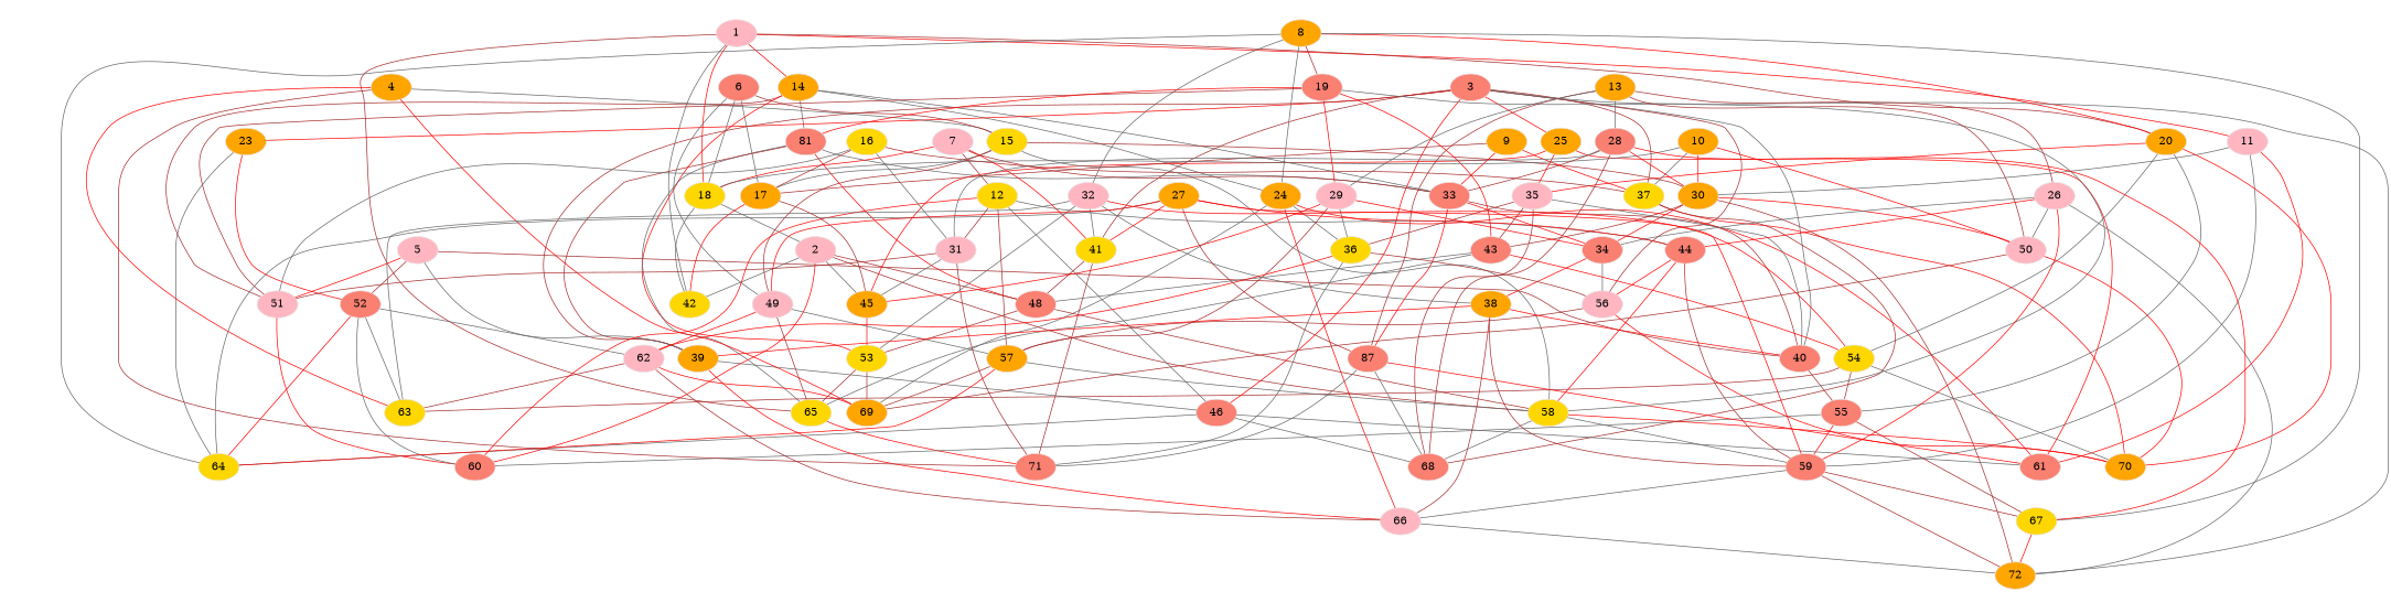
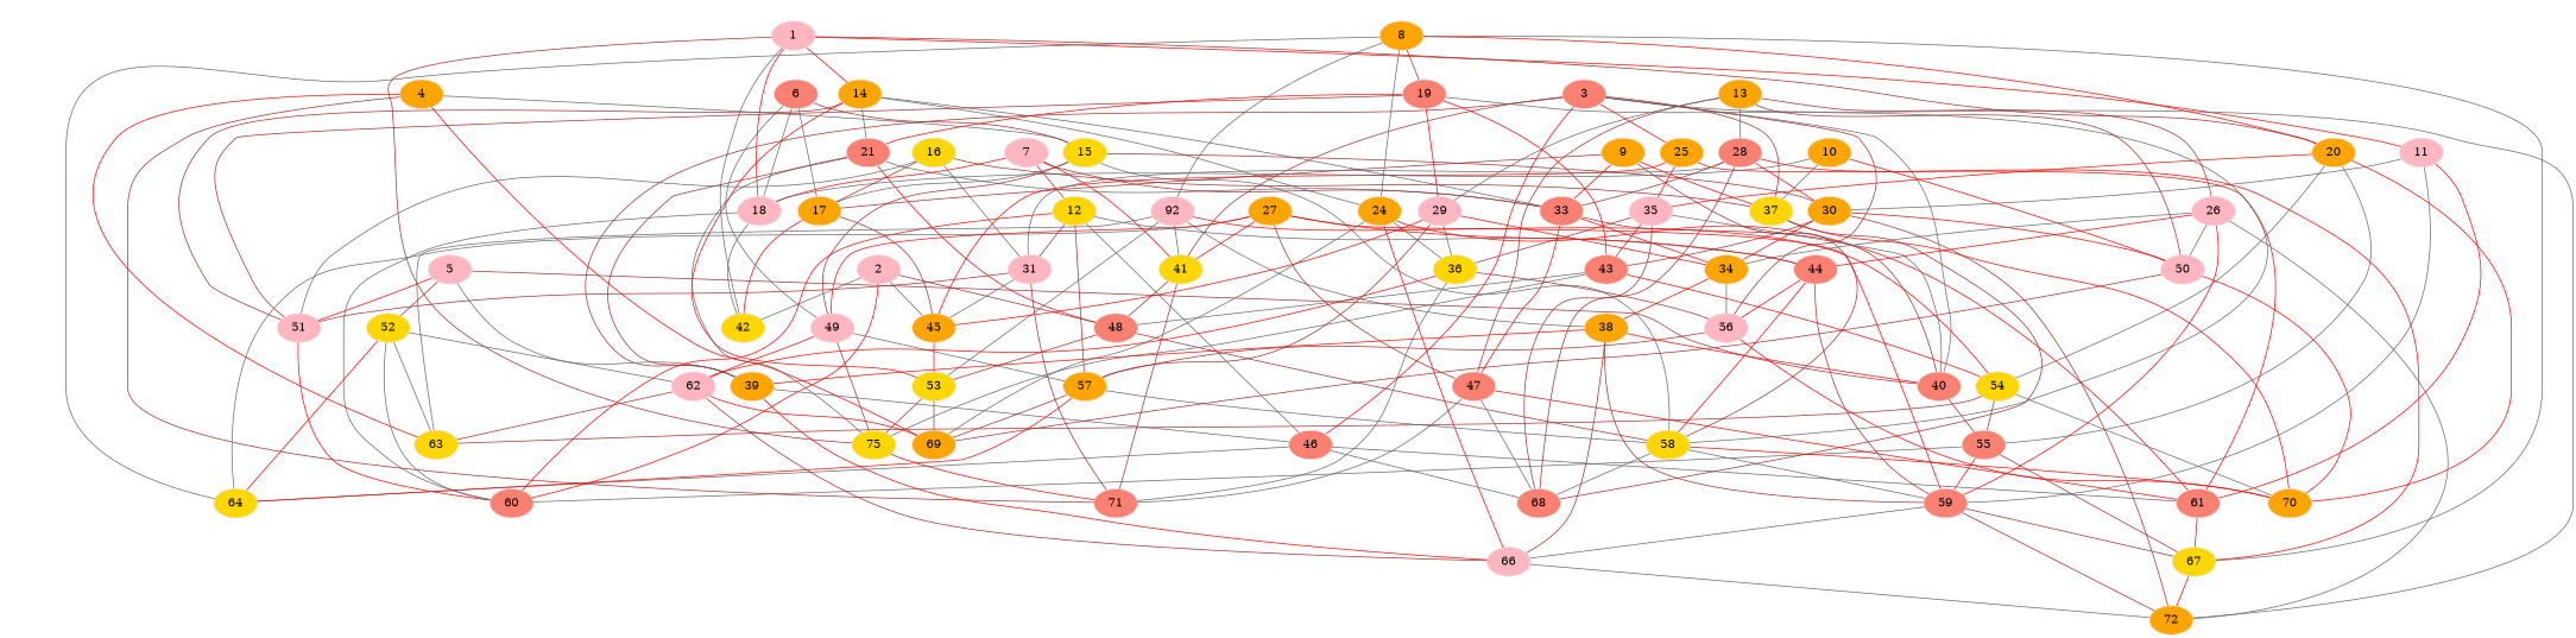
  graph {
    node [color=gray90 fillcolor=orange style=filled]
    edge [color=gray40 weight=1.0]
    1 [fillcolor=lightpink]
    11 [fillcolor=lightpink]
    14
-   18 [fillcolor=gold]
+   18 [fillcolor=lightpink]
    20
    42 [fillcolor=gold]
-   65 [fillcolor=gold]
+   65 [fillcolor=gold label=75]
    30
    59 [fillcolor=salmon]
    61 [fillcolor=salmon]
    51 [fillcolor=lightpink]
    33 [fillcolor=salmon]
    24
-   21 [fillcolor=salmon label=81]
+   21 [fillcolor=salmon]
    53 [fillcolor=gold]
    60 [fillcolor=salmon]
    35 [fillcolor=lightpink]
    54 [fillcolor=gold]
    55 [fillcolor=salmon]
    70
    71 [fillcolor=salmon]
    2 [fillcolor=lightpink]
    45
    48 [fillcolor=salmon]
    58 [fillcolor=gold]
    3 [fillcolor=salmon]
-   23
    25
    37 [fillcolor=gold]
    39
    40 [fillcolor=salmon]
    41 [fillcolor=gold]
    46 [fillcolor=salmon]
    56 [fillcolor=lightpink]
    72
-   52 [fillcolor=salmon]
+   52 [fillcolor=gold]
    64 [fillcolor=gold]
    68 [fillcolor=salmon]
    66 [fillcolor=lightpink]
    57
    15 [fillcolor=gold]
    4
    63 [fillcolor=gold]
    69
    17
    49 [fillcolor=lightpink]
    5 [fillcolor=lightpink]
    62 [fillcolor=lightpink]
    6 [fillcolor=salmon]
    7 [fillcolor=lightpink]
    12 [fillcolor=gold]
    31 [fillcolor=lightpink]
    44 [fillcolor=salmon]
-   47 [fillcolor=salmon label=87]
-   34 [fillcolor=salmon]
+   47 [fillcolor=salmon]
+   34
    8
    19 [fillcolor=salmon]
-   32 [fillcolor=lightpink]
+   32 [fillcolor=lightpink label=92]
    67 [fillcolor=gold]
    29 [fillcolor=lightpink]
    43 [fillcolor=salmon]
    36 [fillcolor=gold]
    38
    9
    10
    50 [fillcolor=lightpink]
    13
    26 [fillcolor=lightpink]
    28 [fillcolor=salmon]
    16 [fillcolor=gold]
    27
    1 -- 11 [color=red]
    1 -- 14 [color=red]
    1 -- 18 [color=red]
    1 -- 20 [color=brown]
    1 -- 42
    1 -- 65 [color=brown]
    11 -- 30
    11 -- 59
    11 -- 61 [color=red]
    14 -- 51 [color=brown]
    14 -- 33
    14 -- 24
    14 -- 21
    14 -- 53 [color=red]
    18 -- 42
-   18 -- 2
+   18 -- 60
    20 -- 35 [color=red]
    20 -- 54
    20 -- 55
    20 -- 70 [color=red]
    65 -- 71 [color=red]
    30 -- 72 [color=brown]
    30 -- 34 [color=red]
    30 -- 43 [color=brown]
    30 -- 50 [color=red]
    59 -- 72 [color=brown]
    59 -- 66
    59 -- 67 [color=brown]
+   61 -- 67 [color=brown]
    51 -- 60 [color=red]
    33 -- 40 [color=brown]
    33 -- 47 [color=red]
    33 -- 34 [color=red]
    24 -- 61 [color=red]
    24 -- 66 [color=red]
    24 -- 69
    24 -- 36
    21 -- 65
    21 -- 33
    21 -- 48 [color=red]
    21 -- 39 [color=brown]
    53 -- 65 [color=brown]
    53 -- 69 [color=brown]
    35 -- 40
    35 -- 68 [color=brown]
    35 -- 43 [color=brown]
    35 -- 36 [color=brown]
    54 -- 55 [color=brown]
    54 -- 70
    54 -- 63 [color=brown]
    55 -- 59 [color=red]
    55 -- 60
    55 -- 67 [color=brown]
    2 -- 42
    2 -- 60 [color=red]
    2 -- 45
    2 -- 48 [color=brown]
    45 -- 53 [color=red]
    48 -- 53 [color=brown]
    48 -- 58 [color=brown]
    58 -- 59
    58 -- 70 [color=red]
    58 -- 68
-   3 -- 23 [color=red weight=2.0]
    3 -- 25 [color=red]
    3 -- 37 [color=brown]
    3 -- 39 [color=brown]
    3 -- 40
    3 -- 41 [color=brown]
    3 -- 46 [color=red]
    3 -- 56 [color=brown]
    3 -- 72
-   23 -- 52 [color=red]
-   23 -- 64
    25 -- 61 [color=red]
    25 -- 35 [color=red]
    25 -- 45 [color=red]
    37 -- 70 [color=red]
    37 -- 68 [color=brown]
    39 -- 46
    39 -- 66 [color=red]
    40 -- 55 [color=brown]
    41 -- 71 [color=brown]
    41 -- 48 [color=brown]
    46 -- 61
    46 -- 64
    46 -- 68
    56 -- 70 [color=red]
    56 -- 57 [color=brown]
    52 -- 60
    52 -- 64 [color=red]
    52 -- 63
    52 -- 62
    66 -- 72
    57 -- 58 [weight=2.0]
    57 -- 64 [color=red]
    57 -- 69 [color=brown]
    15 -- 30 [color=brown]
    15 -- 58
    15 -- 17
    15 -- 49 [color=brown]
    4 -- 71 [color=brown]
    4 -- 15
    4 -- 63 [color=red]
    4 -- 69 [color=red]
    17 -- 42 [color=red]
    17 -- 45 [color=brown]
    49 -- 65 [color=brown]
    49 -- 57
    49 -- 62 [color=red]
    5 -- 51 [color=red]
    5 -- 39
    5 -- 40 [color=brown]
    5 -- 52 [color=brown]
    62 -- 66 [color=brown]
    62 -- 63 [color=brown]
    62 -- 69 [color=red]
    6 -- 18
    6 -- 15 [color=brown]
    6 -- 17
    6 -- 49
    7 -- 18 [color=red]
    7 -- 33 [color=brown]
    7 -- 41 [color=red]
    7 -- 12 [color=brown]
    12 -- 60 [color=red]
    12 -- 46
    12 -- 57 [color=brown]
    12 -- 31 [color=brown]
    12 -- 44
    31 -- 51 [color=brown]
    31 -- 71 [color=brown]
    31 -- 45
    44 -- 59 [color=brown]
    44 -- 58 [color=red]
    44 -- 56 [color=red]
    47 -- 61 [color=red]
    47 -- 71
    47 -- 68
    34 -- 56
    34 -- 38 [color=red]
    8 -- 20 [color=red]
    8 -- 24
    8 -- 64
    8 -- 19 [color=brown]
    8 -- 32
    8 -- 67
    19 -- 51 [color=brown]
    19 -- 21 [color=red]
    19 -- 58
    19 -- 29 [color=red]
    19 -- 43 [color=red]
    32 -- 53
    32 -- 54 [color=red]
    32 -- 41
    32 -- 63
    32 -- 38
    67 -- 72 [color=red]
    29 -- 45 [color=red]
    29 -- 57 [color=brown]
    29 -- 34 [color=red]
    29 -- 36
    43 -- 65
    43 -- 54 [color=red]
    43 -- 48
    36 -- 71
    36 -- 56 [color=brown]
    36 -- 62 [color=red]
    38 -- 59 [color=brown]
    38 -- 39 [color=red]
    38 -- 40 [color=red]
    38 -- 66 [color=brown]
    9 -- 33 [color=red]
-   2 -- 58 [color=brown]
+   9 -- 58 [color=brown]
    9 -- 37 [color=red]
    9 -- 17 [color=brown]
    10 -- 18
-   10 -- 30 [color=red]
    10 -- 37
    10 -- 50 [color=red]
    50 -- 70 [color=red]
    50 -- 69 [color=brown]
    13 -- 47 [color=brown]
    13 -- 29
    13 -- 50 [color=brown]
    13 -- 26 [color=brown]
    13 -- 28
    26 -- 59 [color=red]
    26 -- 72
    26 -- 44 [color=red]
    26 -- 34
    26 -- 50
    28 -- 30 [color=red]
    28 -- 33 [color=brown]
    28 -- 68 [color=brown]
    28 -- 31
    28 -- 67 [color=red]
    16 -- 51
    16 -- 37 [color=brown]
    16 -- 17 [color=brown]
    16 -- 31
    27 -- 59 [color=red]
    27 -- 41 [color=red]
    27 -- 64
    27 -- 49 [color=red]
    27 -- 44 [color=red]
    27 -- 47 [color=brown]
  }
